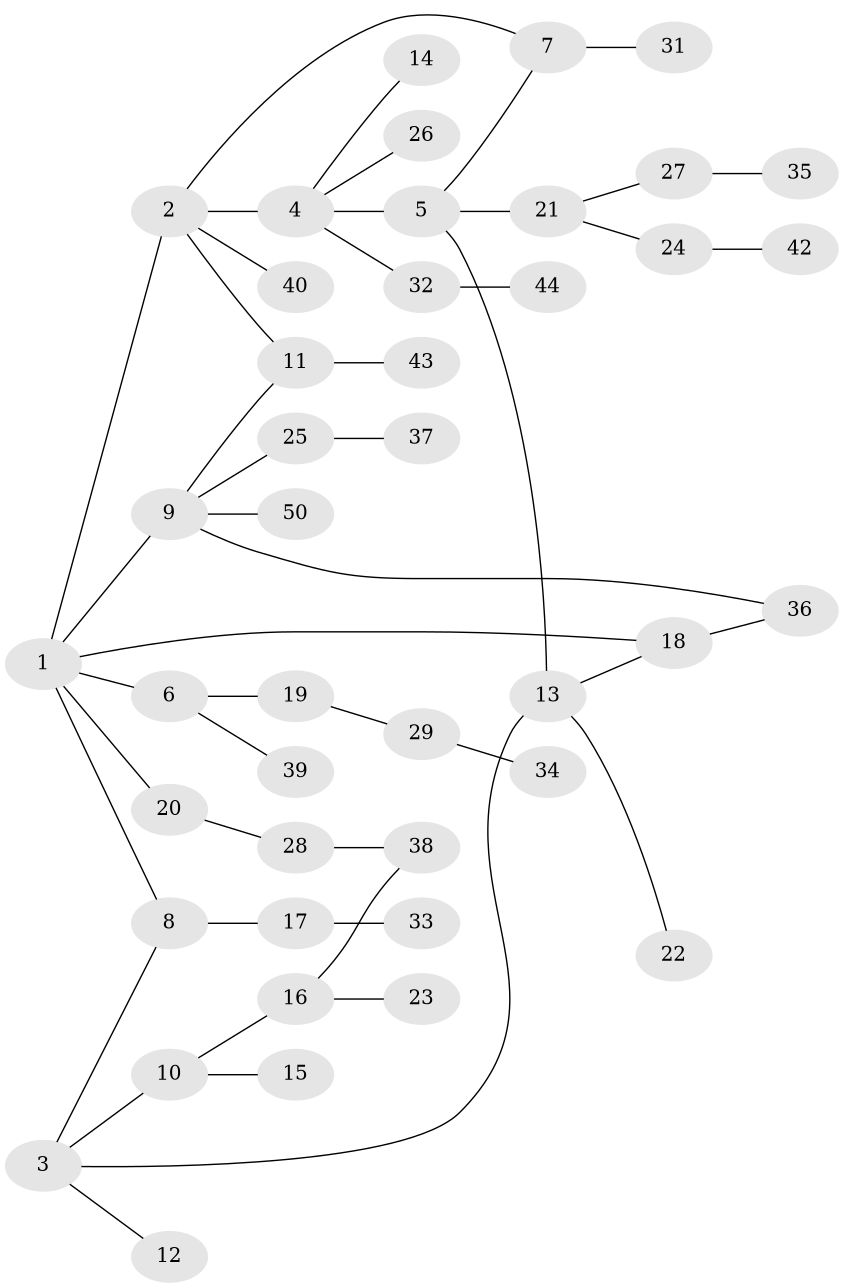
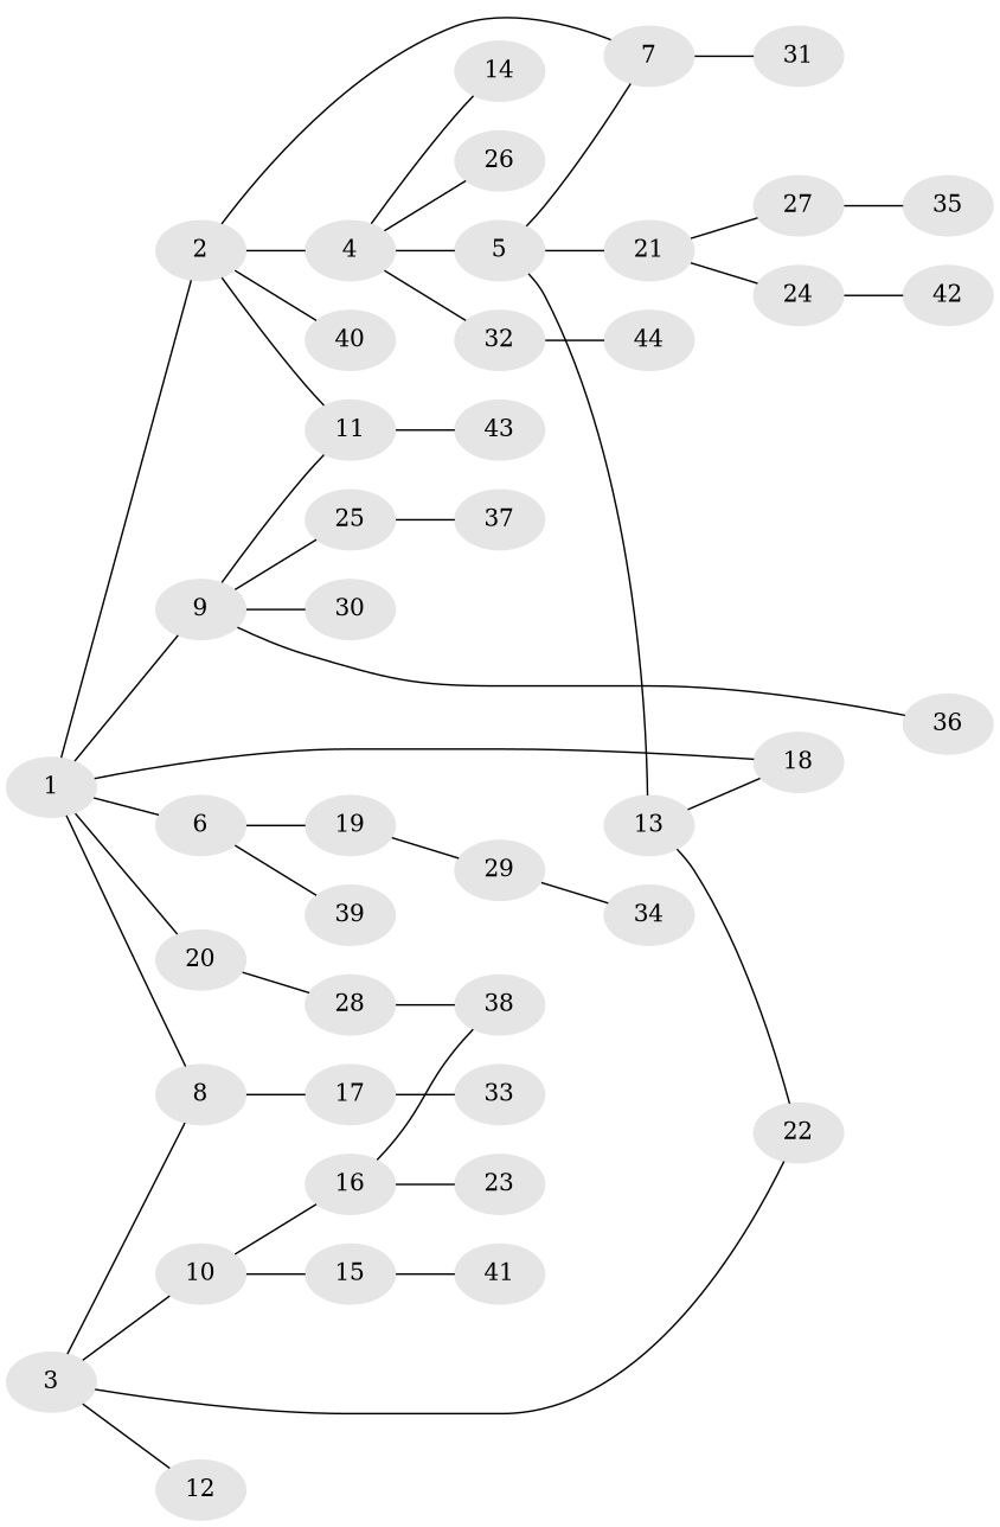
  graph {
    rankdir=LR
    node [color=gray90 style=filled]
    edge [weight=1.0]
    1
    2
    6
    8
    9
    18
    20
    4
    7
    11
    40
    3
    10
    12
    22
    19
    39
    17
    25
-   30 [label=50]
+   30
    36
    28
    5
    14
    26
    32
    31
    43
    15
    16
    13
    21
    44
    24
    27
    29
    33
    37
+   41
    23
    38
    34
    42
    35
    1 -- 2
    1 -- 6
    1 -- 8
    1 -- 9
    1 -- 18
    1 -- 20
    2 -- 4 [weight=2.0]
    2 -- 7 [weight=2.0]
    2 -- 11
    2 -- 40
    6 -- 19
    6 -- 39
    8 -- 17
    9 -- 11
    9 -- 25
    9 -- 30
    9 -- 36
-   18 -- 36
    20 -- 28
    4 -- 5 [weight=4.0]
    4 -- 14
    4 -- 26
    4 -- 32
    7 -- 31
    11 -- 43 [weight=2.0]
    3 -- 8
    3 -- 10
    3 -- 12 [weight=2.0]
-   3 -- 13
+   3 -- 22
    10 -- 15
    10 -- 16
    19 -- 29
    17 -- 33
    25 -- 37
    28 -- 38 [weight=2.0]
    5 -- 7 [weight=2.0]
    5 -- 13
    5 -- 21
    32 -- 44
+   15 -- 41
    16 -- 23
    16 -- 38 [weight=2.0]
    13 -- 18
    13 -- 22
    21 -- 24
    21 -- 27
    24 -- 42
    27 -- 35
    29 -- 34
  }
